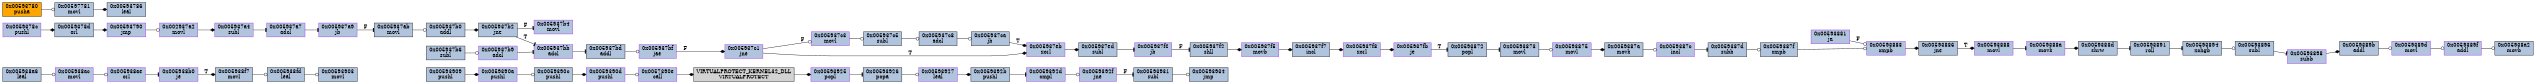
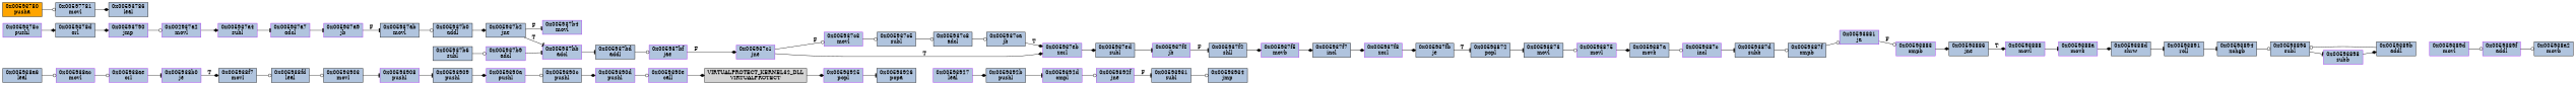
  strict digraph {
    rankdir=LR
    node [color=black fillcolor=lightsteelblue shape=rectangle style=filled]
    edge [arrowhead=odot color="#000000"]
+   n1 [color=purple label="0x00593908\npushl"]
    n2 [label="0x00593909\npushl"]
    n3 [color=purple label="0x0059390a\npushl"]
    n4 [label="0x0059390c\npushl"]
    n5 [label="0x00593873\nmovl"]
    n6 [color=purple label="0x00593875\nmovl"]
    n7 [label="0x0059387a\nmovb"]
    n8 [color=purple label="0x0059387c\nincl"]
    n9 [color=purple label="0x005937c3\nmovl"]
    n10 [label="0x005937c5\nsubl"]
    n11 [label="0x005937c8\nadcl"]
    n12 [label="0x005937ca\njb"]
    n13 [label="0x00593786\nleal"]
    n14 [color=purple label="0x0059378c\npushl"]
    n15 [label="0x0059378d\norl"]
    n16 [color=purple label="0x00593790\njmp"]
    n17 [label="0x0059387f\ncmpb"]
    n18 [color=purple label="0x00593881\nja"]
    n19 [color=purple label="0x00593883\ncmpb"]
    n20 [label="0x00593886\njne"]
    n21 [label="0x00593926\npopa"]
    n22 [color=purple label="0x00593927\nleal"]
    n23 [label="0x0059392b\npushl"]
    n24 [color=purple label="0x0059392d\ncmpl"]
    n25 [color=purple label="0x0059390d\npushl"]
-   n26 [color=purple label="0x0057390e\ncall"]
+   n26 [color=purple label="0x0059390e\ncall"]
    n27 [fillcolor=lightgrey label="VIRTUALPROTECT_KERNEL32_DLL\nVIRTUALPROTECT"]
    n28 [color=purple label="0x00593925\npopl"]
    n29 [color=purple label="0x005937c1\njne"]
    n30 [color=purple label="0x005937eb\nxorl"]
    n31 [label="0x005937ed\nsubl"]
    n32 [color=purple label="0x005937f0\njb"]
    n33 [label="0x005937f2\nshll"]
    n34 [color=purple label="0x005937f5\nmovb"]
    n35 [color=purple label="0x005937bb\nadcl"]
    n36 [label="0x005937bd\naddl"]
    n37 [color=purple label="0x005937bf\njae"]
    n38 [label="0x0059389b\naddl"]
    n39 [color=purple label="0x0059389d\nmovl"]
    n40 [color=purple label="0x0059389f\naddl"]
    n41 [label="0x005938a2\nmovb"]
    n42 [fillcolor=orange label="0x00593780\npusha"]
    n43 [label="0x00597781\nmovl"]
    n44 [label="0x005937f7\nincl"]
    n45 [label="0x00593872\npopl"]
    n46 [label="0x005937b0\naddl"]
    n47 [label="0x005937b2\njne"]
    n48 [color=purple label="0x005937b4\nmovl"]
    n49 [color=purple label="0x0059392f\njne"]
    n50 [label="0x00593931\nsubl"]
    n51 [label="0x00593934\njmp"]
    n52 [label="0x005938a6\nleal"]
    n53 [color=purple label="0x005938ac\nmovl"]
    n54 [color=purple label="0x005938ae\norl"]
    n55 [color=purple label="0x005938b0\nje"]
    n56 [color=purple label="0x005937a7\nadcl"]
    n57 [color=purple label="0x005937a9\njb"]
    n58 [label="0x005937ab\nmovl"]
    n59 [label="0x0059387d\nsubb"]
    n60 [color=purple label="0x005937f8\nxorl"]
-   n61 [color=purple label="0x005937fb\nje"]
+   n61 [label="0x005937fb\nje"]
    n62 [color=purple label="0x002937a2\nmovl"]
    n63 [color=purple label="0x005937a4\nsubl"]
    n64 [label="0x00593894\nxchgb"]
    n65 [label="0x00593896\nsubl"]
    n66 [color=purple label="0x00593898\nsubb"]
    n67 [color=purple label="0x00593888\nmovl"]
    n68 [color=purple label="0x0059388a\nmovb"]
    n69 [label="0x0059388d\nshrw"]
    n70 [label="0x00593891\nroll"]
    n71 [color=purple label="0x005937b9\nadcl"]
    n72 [label="0x005938f7\nmovl"]
    n73 [label="0x005938fd\nleal"]
    n74 [label="0x00593903\nmovl"]
    n75 [label="0x005937b6\nsubl"]
+   n1 -> n2 [arrowhead=tee]
    n2 -> n3 [arrowhead=diamond]
    n3 -> n4
    n4 -> n25 [arrowhead=diamond]
    n5 -> n6
    n6 -> n7 [arrowhead=diamond]
    n7 -> n8
    n8 -> n59 [arrowhead=tee]
    n9 -> n10
    n10 -> n11
    n11 -> n12
    n12 -> n30 [arrowhead=diamond label=T]
    n14 -> n15 [arrowhead=diamond]
    n15 -> n16 [arrowhead=diamond]
    n16 -> n62
-   n17 -> n19
+   n17 -> n18
    n18 -> n19 [label=F]
    n19 -> n20 [arrowhead=diamond]
    n20 -> n67 [arrowhead=diamond label=T]
-   n21 -> n22
    n22 -> n23 [arrowhead=diamond]
    n23 -> n24 [arrowhead=tee]
    n24 -> n49
    n25 -> n26
    n26 -> n27 [arrowhead=diamond]
    n27 -> n28 [arrowhead=diamond]
    n28 -> n21 [arrowhead=tee]
    n29 -> n9 [label=F]
    n29 -> n30 [arrowhead=diamond label=T]
    n30 -> n31 [arrowhead=diamond]
    n31 -> n32 [arrowhead=tee]
    n32 -> n33 [arrowhead=tee label=F]
    n33 -> n34 [arrowhead=diamond]
    n34 -> n44 [arrowhead=diamond]
    n35 -> n36 [arrowhead=tee]
    n36 -> n37
    n37 -> n29 [arrowhead=diamond label=F]
-   n38 -> n39
+   n38 -> n65
    n39 -> n40
    n40 -> n41
    n42 -> n43
    n43 -> n13 [arrowhead=diamond]
    n44 -> n60 [arrowhead=diamond]
    n45 -> n5 [arrowhead=tee]
    n46 -> n47 [arrowhead=diamond]
    n47 -> n35 [arrowhead=tee label=T]
    n47 -> n48 [arrowhead=tee label=F]
    n49 -> n50 [arrowhead=tee label=F]
    n50 -> n51
    n52 -> n53
    n53 -> n54
    n54 -> n55 [arrowhead=tee]
    n55 -> n72 [arrowhead=diamond label=T]
    n56 -> n57 [arrowhead=tee]
    n57 -> n58 [arrowhead=tee label=F]
    n58 -> n46
    n59 -> n17
    n60 -> n61 [arrowhead=diamond]
    n61 -> n45 [arrowhead=tee label=T]
    n62 -> n63 [arrowhead=diamond]
    n63 -> n56 [arrowhead=tee]
    n64 -> n65
    n65 -> n66 [arrowhead=tee]
    n66 -> n38 [arrowhead=diamond]
    n67 -> n68 [arrowhead=tee]
    n68 -> n69 [arrowhead=diamond]
    n69 -> n70 [arrowhead=tee]
    n70 -> n64 [arrowhead=tee]
    n71 -> n35 [arrowhead=tee]
    n72 -> n73
    n73 -> n74
+   n74 -> n1 [arrowhead=tee]
    n75 -> n71
  }
